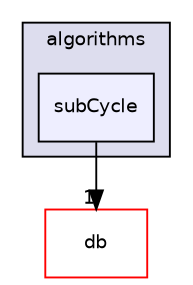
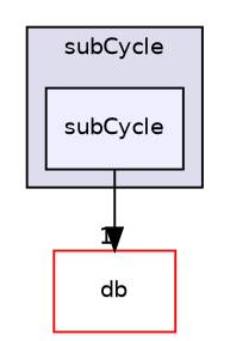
  digraph {
    compound=true
    node [fontname=Helvetica fontsize=10 shape=box]
    n1 [fillcolor="#eeeeff" label=subCycle pencolor=black style=filled]
    n2 [color=red label=db]
    subgraph cluster_1 {
      bgcolor="#ddddee"
      fontname=Helvetica
      fontsize=10
-     label=algorithms
+     label=subCycle
      pencolor=black
      n1
    }
    n1 -> n2 [headlabel=1 labeldistance=1.5 labelfontname=Helvetica labelfontsize=10]
  }
